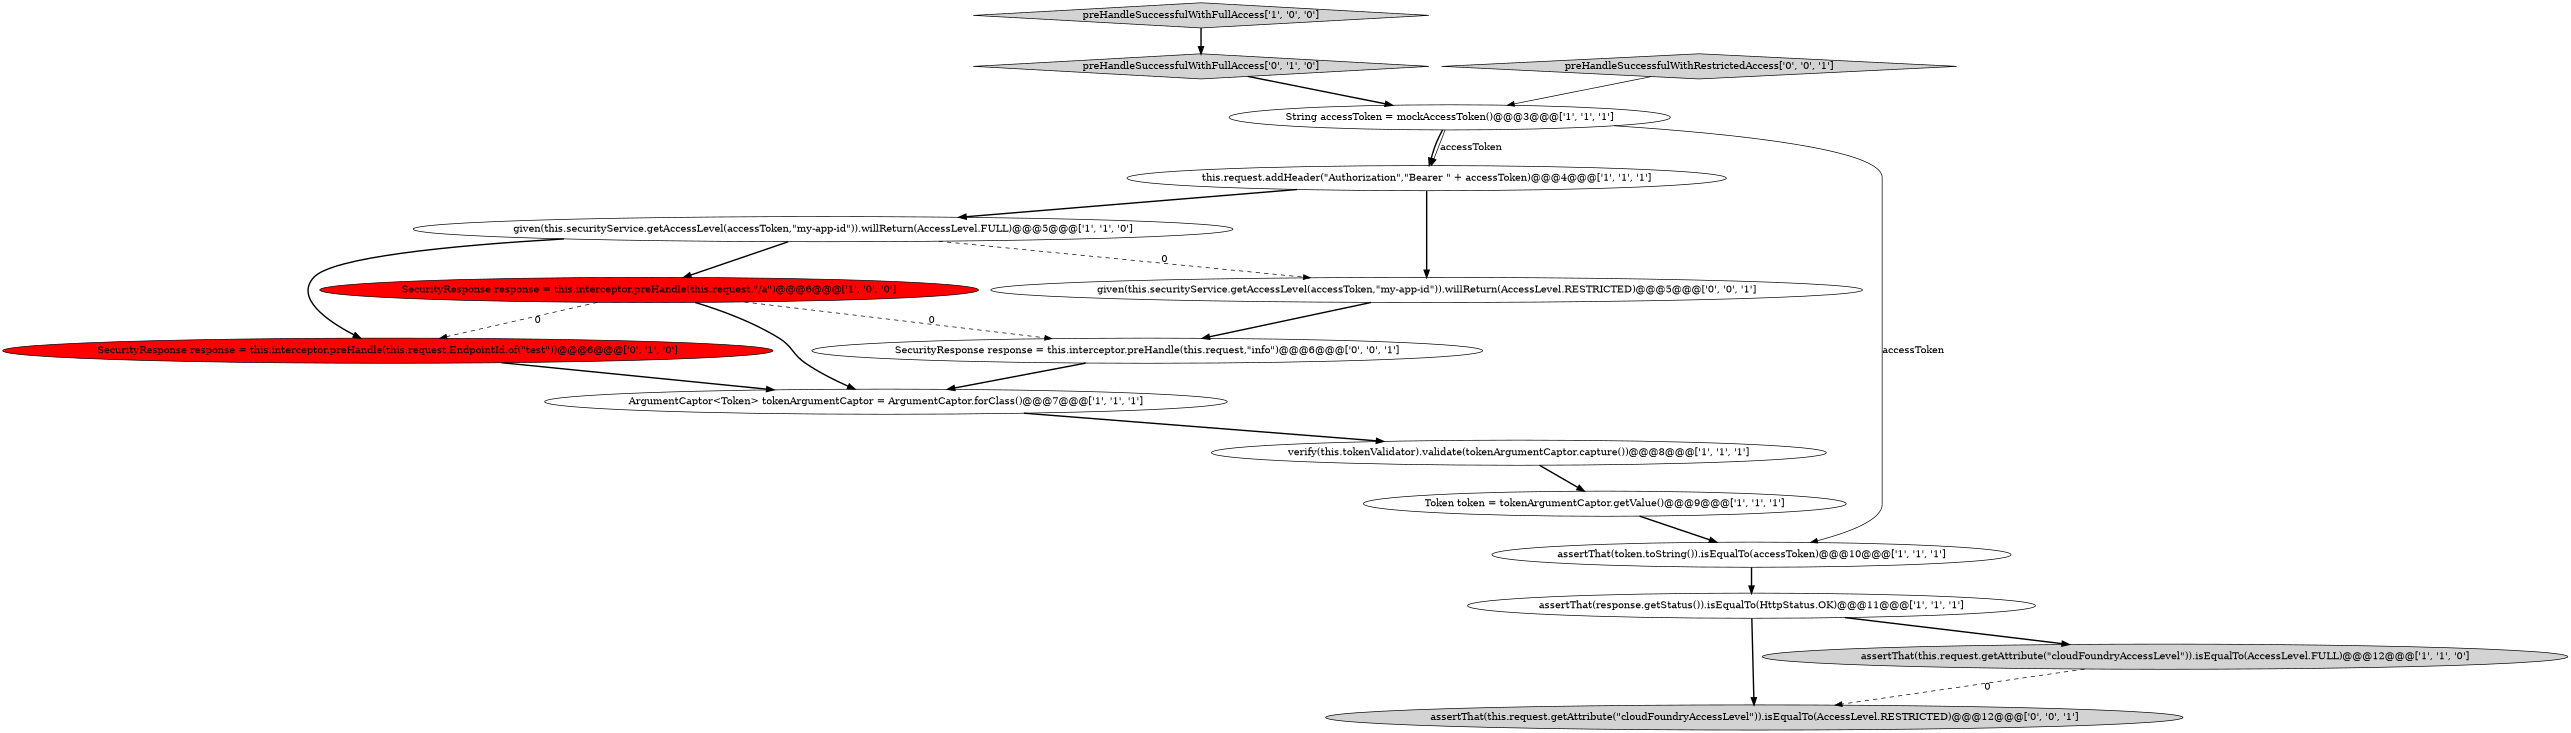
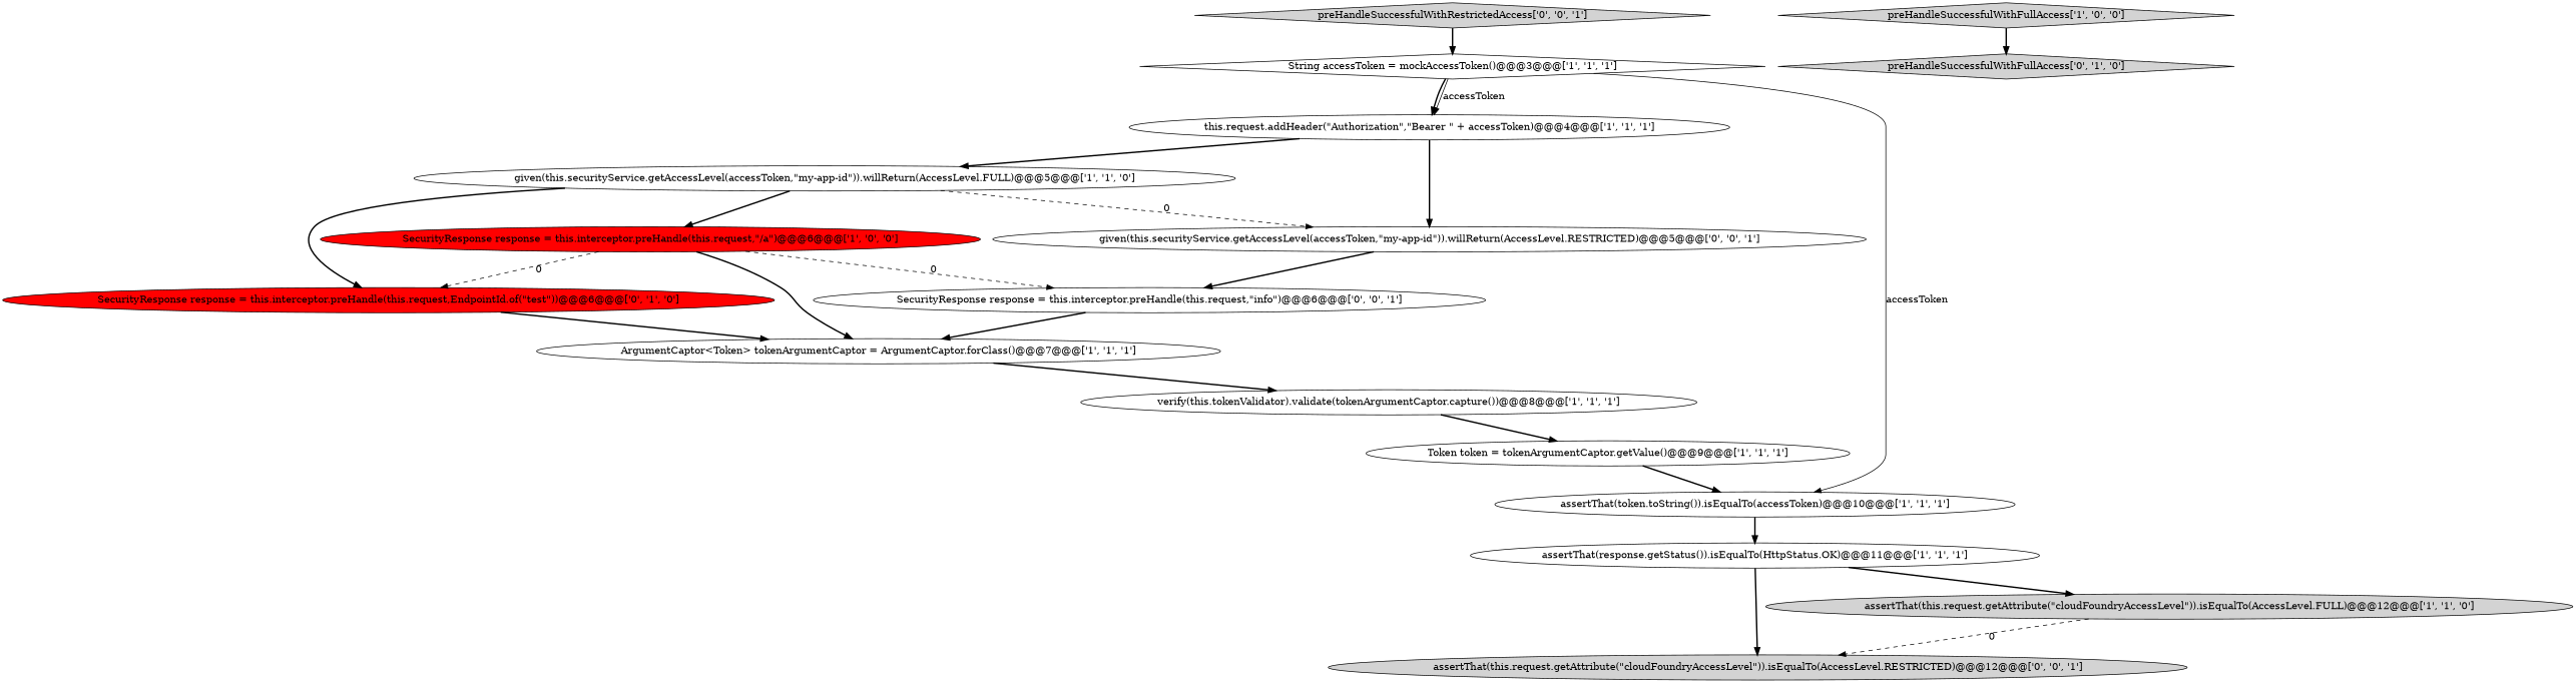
  digraph {
    node [fillcolor=white shape=ellipse style=filled]
    edge [style=bold]
    n1 [label="ArgumentCaptor<Token> tokenArgumentCaptor = ArgumentCaptor.forClass()@@@7@@@['1', '1', '1']"]
    n2 [label="verify(this.tokenValidator).validate(tokenArgumentCaptor.capture())@@@8@@@['1', '1', '1']"]
    n3 [label="Token token = tokenArgumentCaptor.getValue()@@@9@@@['1', '1', '1']"]
    n4 [label="assertThat(response.getStatus()).isEqualTo(HttpStatus.OK)@@@11@@@['1', '1', '1']"]
    n5 [fillcolor=lightgray label="assertThat(this.request.getAttribute(\"cloudFoundryAccessLevel\")).isEqualTo(AccessLevel.RESTRICTED)@@@12@@@['0', '0', '1']"]
    n6 [fillcolor=lightgray label="assertThat(this.request.getAttribute(\"cloudFoundryAccessLevel\")).isEqualTo(AccessLevel.FULL)@@@12@@@['1', '1', '0']"]
    n7 [fillcolor=lightgray label="preHandleSuccessfulWithFullAccess['0', '1', '0']" shape=diamond]
-   n8 [label="String accessToken = mockAccessToken()@@@3@@@['1', '1', '1']"]
+   n8 [label="String accessToken = mockAccessToken()@@@3@@@['1', '1', '1']" shape=diamond]
    n9 [label="this.request.addHeader(\"Authorization\",\"Bearer \" + accessToken)@@@4@@@['1', '1', '1']"]
    n10 [label="assertThat(token.toString()).isEqualTo(accessToken)@@@10@@@['1', '1', '1']"]
    n11 [label="given(this.securityService.getAccessLevel(accessToken,\"my-app-id\")).willReturn(AccessLevel.FULL)@@@5@@@['1', '1', '0']"]
    n12 [label="given(this.securityService.getAccessLevel(accessToken,\"my-app-id\")).willReturn(AccessLevel.RESTRICTED)@@@5@@@['0', '0', '1']"]
    n13 [fillcolor=red label="SecurityResponse response = this.interceptor.preHandle(this.request,EndpointId.of(\"test\"))@@@6@@@['0', '1', '0']"]
    n14 [fillcolor=red label="SecurityResponse response = this.interceptor.preHandle(this.request,\"/a\")@@@6@@@['1', '0', '0']"]
    n15 [label="SecurityResponse response = this.interceptor.preHandle(this.request,\"info\")@@@6@@@['0', '0', '1']"]
    n16 [fillcolor=lightgray label="preHandleSuccessfulWithFullAccess['1', '0', '0']" shape=diamond]
    n17 [fillcolor=lightgray label="preHandleSuccessfulWithRestrictedAccess['0', '0', '1']" shape=diamond]
    n1 -> n2
    n2 -> n3
    n3 -> n10
    n4 -> n5
    n4 -> n6
    n6 -> n5 [label=0 style=dashed]
-   n7 -> n8
    n8 -> n9
    n8 -> n9 [label=accessToken style=solid]
    n8 -> n10 [label=accessToken style=solid]
    n9 -> n11
    n9 -> n12
    n10 -> n4
    n11 -> n12 [label=0 style=dashed]
    n11 -> n13
    n11 -> n14
    n12 -> n15
    n13 -> n1
    n14 -> n1
    n14 -> n13 [label=0 style=dashed]
    n14 -> n15 [label=0 style=dashed]
    n15 -> n1
    n16 -> n7
-   n17 -> n8 [style=solid]
+   n17 -> n8
  }
